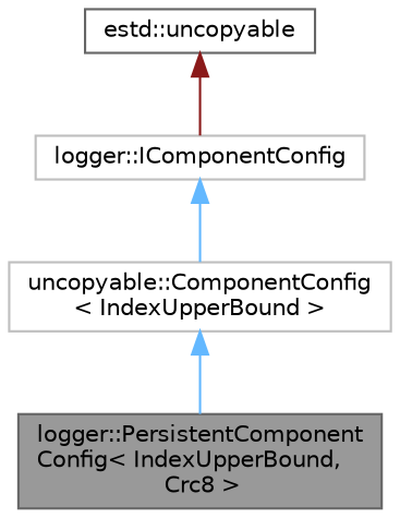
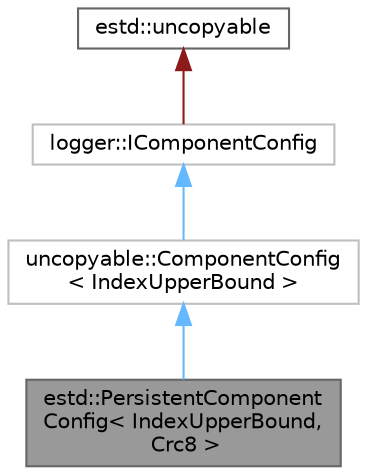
  digraph {
    node [color=gray40 fillcolor=white fontname=Helvetica fontsize=10 shape=box style=filled]
    edge [color=steelblue1 dir=back fontname=Helvetica fontsize=10 labelfontname=Helvetica labelfontsize=10 style=solid]
-   n1 [fillcolor=grey60 fontcolor=black height=0.2 label="logger::PersistentComponent\lConfig\< IndexUpperBound,\l Crc8 \>" width=0.4]
+   n1 [fillcolor=grey60 fontcolor=black height=0.2 label="estd::PersistentComponent\lConfig\< IndexUpperBound,\l Crc8 \>" width=0.4]
    n2 [color=grey75 height=0.2 label="uncopyable::ComponentConfig\l\< IndexUpperBound \>" width=0.4]
    n3 [color=grey75 height=0.2 label="logger::IComponentConfig" width=0.4]
    n4 [height=0.2 label="estd::uncopyable" width=0.4]
    n2 -> n1
    n3 -> n2
    n4 -> n3 [color=firebrick4]
  }
